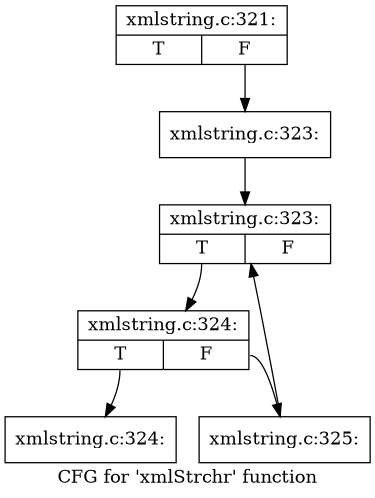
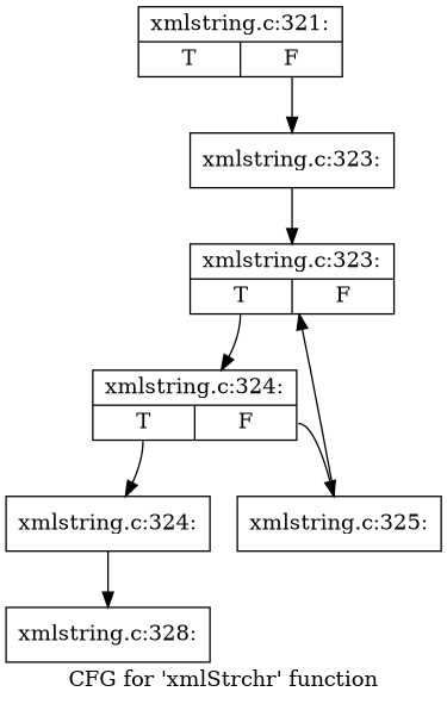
  digraph {
    label="CFG for 'xmlStrchr' function"
    node [shape=record]
    n1 [label="{xmlstring.c:321:|{<s0>T|<s1>F}}"]
    n2 [label="{xmlstring.c:323:}"]
    n3 [label="{xmlstring.c:323:|{<s0>T|<s1>F}}"]
+   n4 [label="{xmlstring.c:328:}"]
    n5 [label="{xmlstring.c:324:|{<s0>T|<s1>F}}"]
    n6 [label="{xmlstring.c:324:}"]
    n7 [label="{xmlstring.c:325:}"]
    n1 -> n2 [tailport=s1]
    n2 -> n3
    n3 -> n5 [tailport=s0]
    n5 -> n6 [tailport=s0]
    n5 -> n7 [tailport=s1]
+   n6 -> n4
    n7 -> n3
  }
